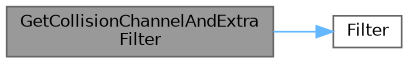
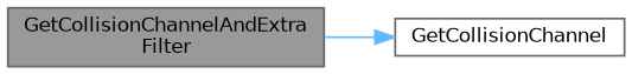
  digraph {
    rankdir=LR
    node [fontname=Helvetica fontsize=10 shape=box style=filled]
    n1 [color=gray40 fillcolor=grey60 fontcolor=black height=0.2 label="GetCollisionChannelAndExtra\lFilter" width=0.4]
-   n2 [color=grey40 fillcolor=white height=0.2 label=Filter width=0.4]
+   n2 [color=grey40 fillcolor=white height=0.2 label=GetCollisionChannel width=0.4]
    n1 -> n2 [color=steelblue1 fontname=Helvetica fontsize=10 labelfontname=Helvetica labelfontsize=10 style=solid]
  }
